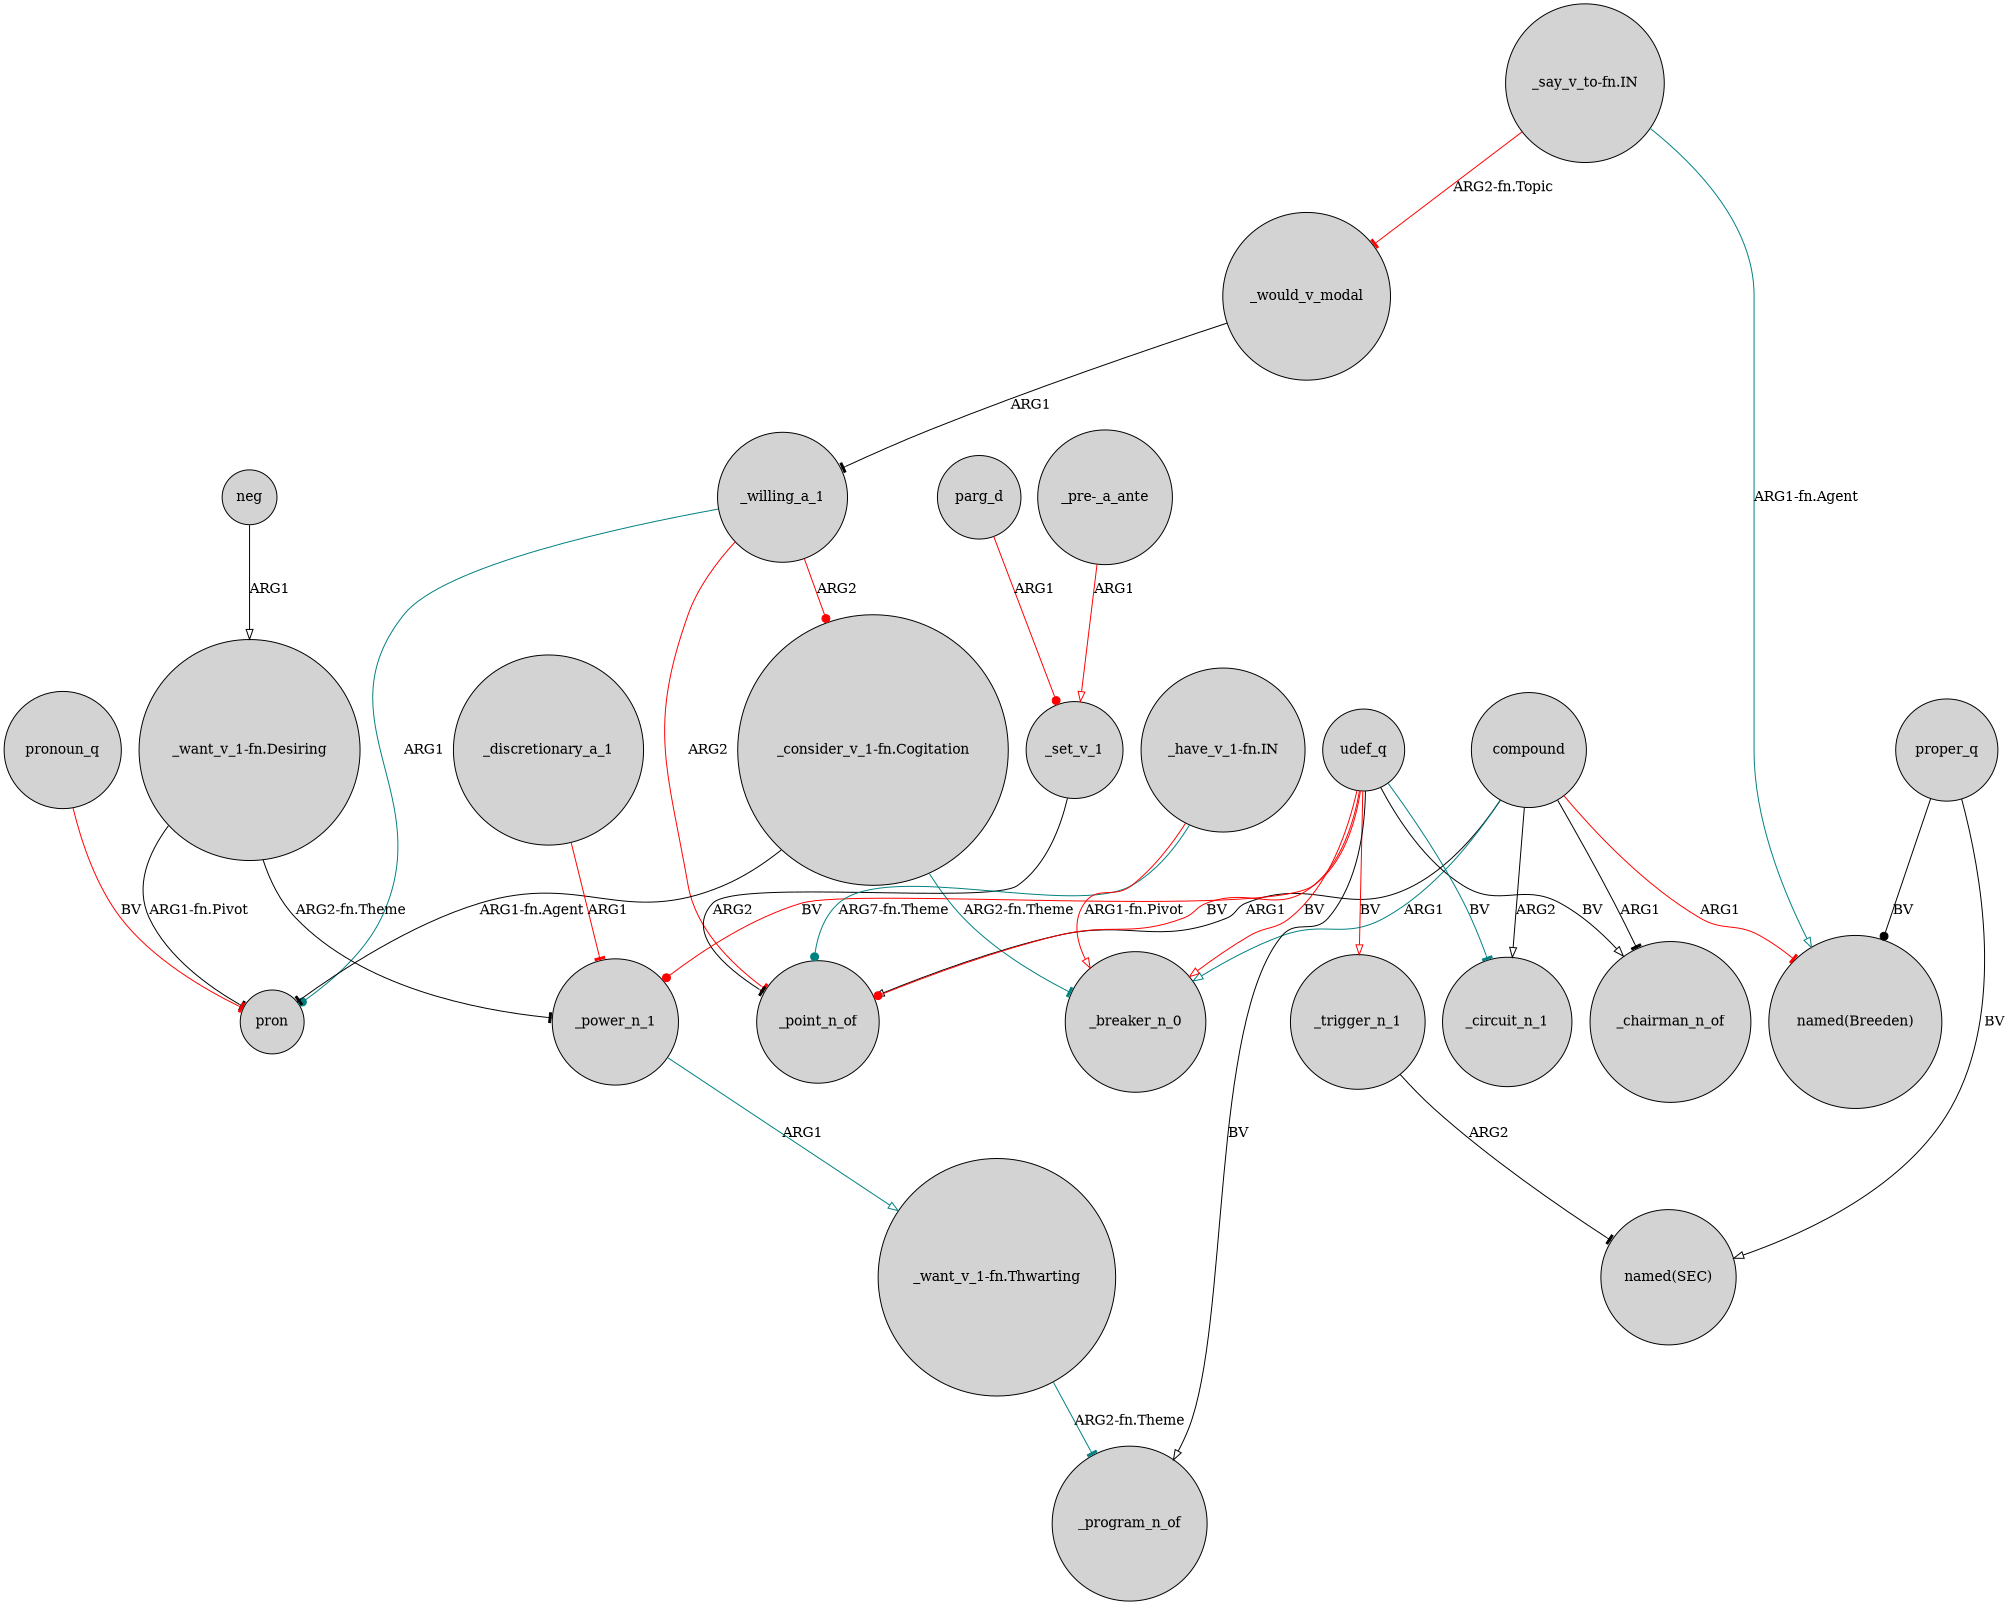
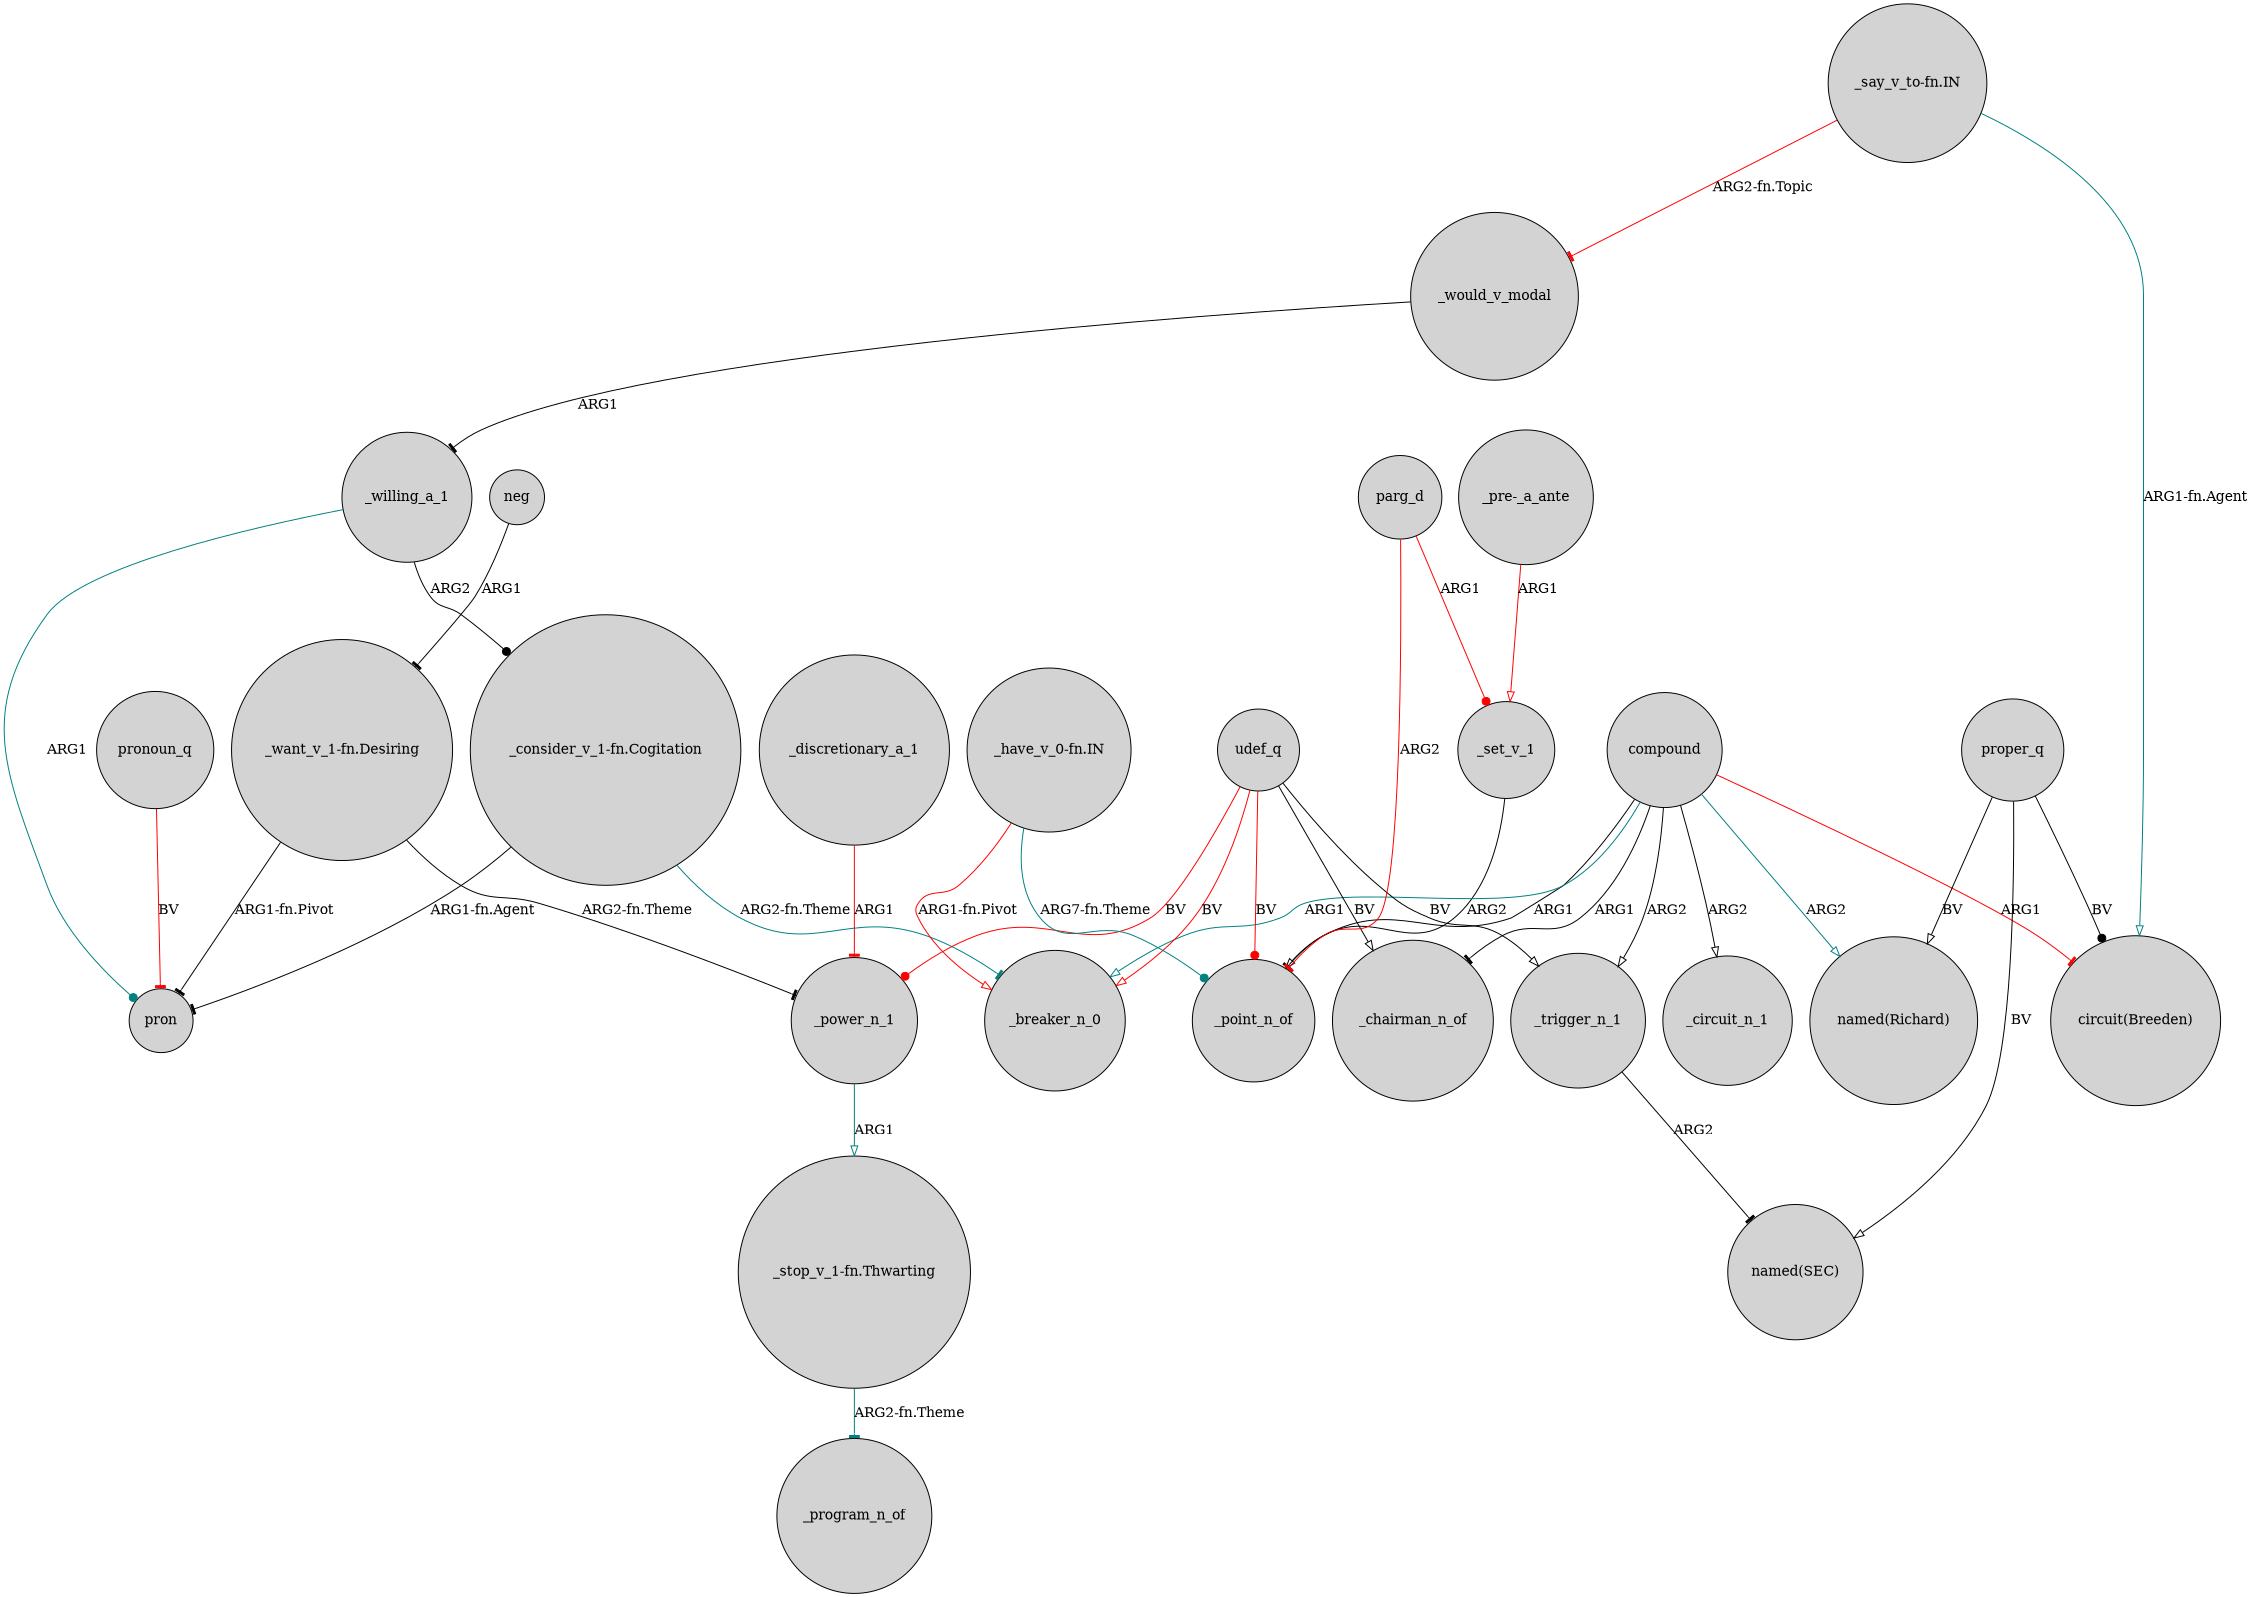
  digraph {
    node [shape=circle style=filled]
    edge [arrowhead=tee color=black]
    "_say_v_to-fn.IN"
    _would_v_modal
-   "named(Breeden)"
+   "named(Breeden)" [label="circuit(Breeden)"]
    _willing_a_1
    "_consider_v_1-fn.Cogitation"
    pron
    "_pre-_a_ante"
    _set_v_1
    _point_n_of
    n10 [label=_breaker_n_0]
    compound
    _chairman_n_of
+   "named(Richard)"
    _circuit_n_1
    _trigger_n_1
    "named(SEC)"
    _power_n_1
-   "_stop_v_1-fn.Thwarting" [label="_want_v_1-fn.Thwarting"]
+   "_stop_v_1-fn.Thwarting"
    _program_n_of
    "_want_v_1-fn.Desiring"
    _discretionary_a_1
    udef_q
    pronoun_q
    proper_q
-   "_have_v_1-fn.IN"
+   "_have_v_1-fn.IN" [label="_have_v_0-fn.IN"]
    parg_d
    neg
    "_say_v_to-fn.IN" -> _would_v_modal [color=red label="ARG2-fn.Topic"]
    "_say_v_to-fn.IN" -> "named(Breeden)" [arrowhead=onormal color=teal label="ARG1-fn.Agent"]
    _would_v_modal -> _willing_a_1 [label=ARG1]
-   _willing_a_1 -> "_consider_v_1-fn.Cogitation" [arrowhead=dot color=red label=ARG2]
+   _willing_a_1 -> "_consider_v_1-fn.Cogitation" [arrowhead=dot label=ARG2]
    _willing_a_1 -> pron [arrowhead=dot color=teal label=ARG1]
    "_consider_v_1-fn.Cogitation" -> pron [label="ARG1-fn.Agent"]
    "_consider_v_1-fn.Cogitation" -> n10 [color=teal label="ARG2-fn.Theme"]
    "_pre-_a_ante" -> _set_v_1 [arrowhead=onormal color=red label=ARG1]
    _set_v_1 -> _point_n_of [label=ARG2]
    compound -> "named(Breeden)" [color=red label=ARG1]
    compound -> _point_n_of [arrowhead=onormal label=ARG1]
    compound -> n10 [arrowhead=onormal color=teal label=ARG1]
    compound -> _chairman_n_of [label=ARG1]
+   compound -> "named(Richard)" [arrowhead=onormal color=teal label=ARG2]
    compound -> _circuit_n_1 [arrowhead=onormal label=ARG2]
+   compound -> _trigger_n_1 [arrowhead=onormal label=ARG2]
    _trigger_n_1 -> "named(SEC)" [label=ARG2]
    _power_n_1 -> "_stop_v_1-fn.Thwarting" [arrowhead=onormal color=teal label=ARG1]
    "_stop_v_1-fn.Thwarting" -> _program_n_of [color=teal label="ARG2-fn.Theme"]
    "_want_v_1-fn.Desiring" -> pron [label="ARG1-fn.Pivot"]
    "_want_v_1-fn.Desiring" -> _power_n_1 [label="ARG2-fn.Theme"]
    _discretionary_a_1 -> _power_n_1 [color=red label=ARG1]
    udef_q -> _point_n_of [arrowhead=dot color=red label=BV]
    udef_q -> n10 [arrowhead=onormal color=red label=BV]
    udef_q -> _chairman_n_of [arrowhead=onormal label=BV]
-   udef_q -> _circuit_n_1 [color=teal label=BV]
-   udef_q -> _trigger_n_1 [arrowhead=onormal color=red label=BV]
+   udef_q -> _trigger_n_1 [arrowhead=onormal label=BV]
    udef_q -> _power_n_1 [arrowhead=dot color=red label=BV]
-   udef_q -> _program_n_of [arrowhead=onormal label=BV]
    pronoun_q -> pron [color=red label=BV]
    proper_q -> "named(Breeden)" [arrowhead=dot label=BV]
+   proper_q -> "named(Richard)" [arrowhead=onormal label=BV]
    proper_q -> "named(SEC)" [arrowhead=onormal label=BV]
    "_have_v_1-fn.IN" -> _point_n_of [arrowhead=dot color=teal label="ARG7-fn.Theme"]
    "_have_v_1-fn.IN" -> n10 [arrowhead=onormal color=red label="ARG1-fn.Pivot"]
    parg_d -> _set_v_1 [arrowhead=dot color=red label=ARG1]
-   _willing_a_1 -> _point_n_of [color=red label=ARG2]
-   neg -> "_want_v_1-fn.Desiring" [arrowhead=onormal label=ARG1]
+   parg_d -> _point_n_of [color=red label=ARG2]
+   neg -> "_want_v_1-fn.Desiring" [label=ARG1]
  }
